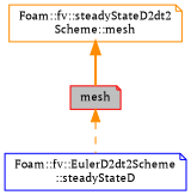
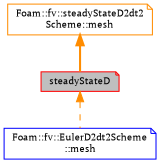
  digraph {
    fontname="PT Serif"
    rankdir=TB
    node [fontname="PT Serif" fontsize=10 shape=note]
    edge [color=darkorange dir=back fontname="PT Serif" fontsize=10 labelfontname=FreeSans labelfontsize=10]
-   n1 [color=red fillcolor=grey75 fontcolor=black height=0.2 label=mesh style=filled width=0.4]
-   n2 [color=blue height=0.2 label="Foam::fv::EulerD2dt2Scheme\l::steadyStateD" width=0.4]
+   n1 [color=red fillcolor=grey75 fontcolor=black height=0.2 label=steadyStateD style=filled width=0.4]
+   n2 [color=blue height=0.2 label="Foam::fv::EulerD2dt2Scheme\l::mesh" width=0.4]
    n3 [color=darkorange height=0.2 label="Foam::fv::steadyStateD2dt2\lScheme::mesh" width=0.4]
    n1 -> n2 [style=dashed]
    n3 -> n1 [style=bold]
  }
